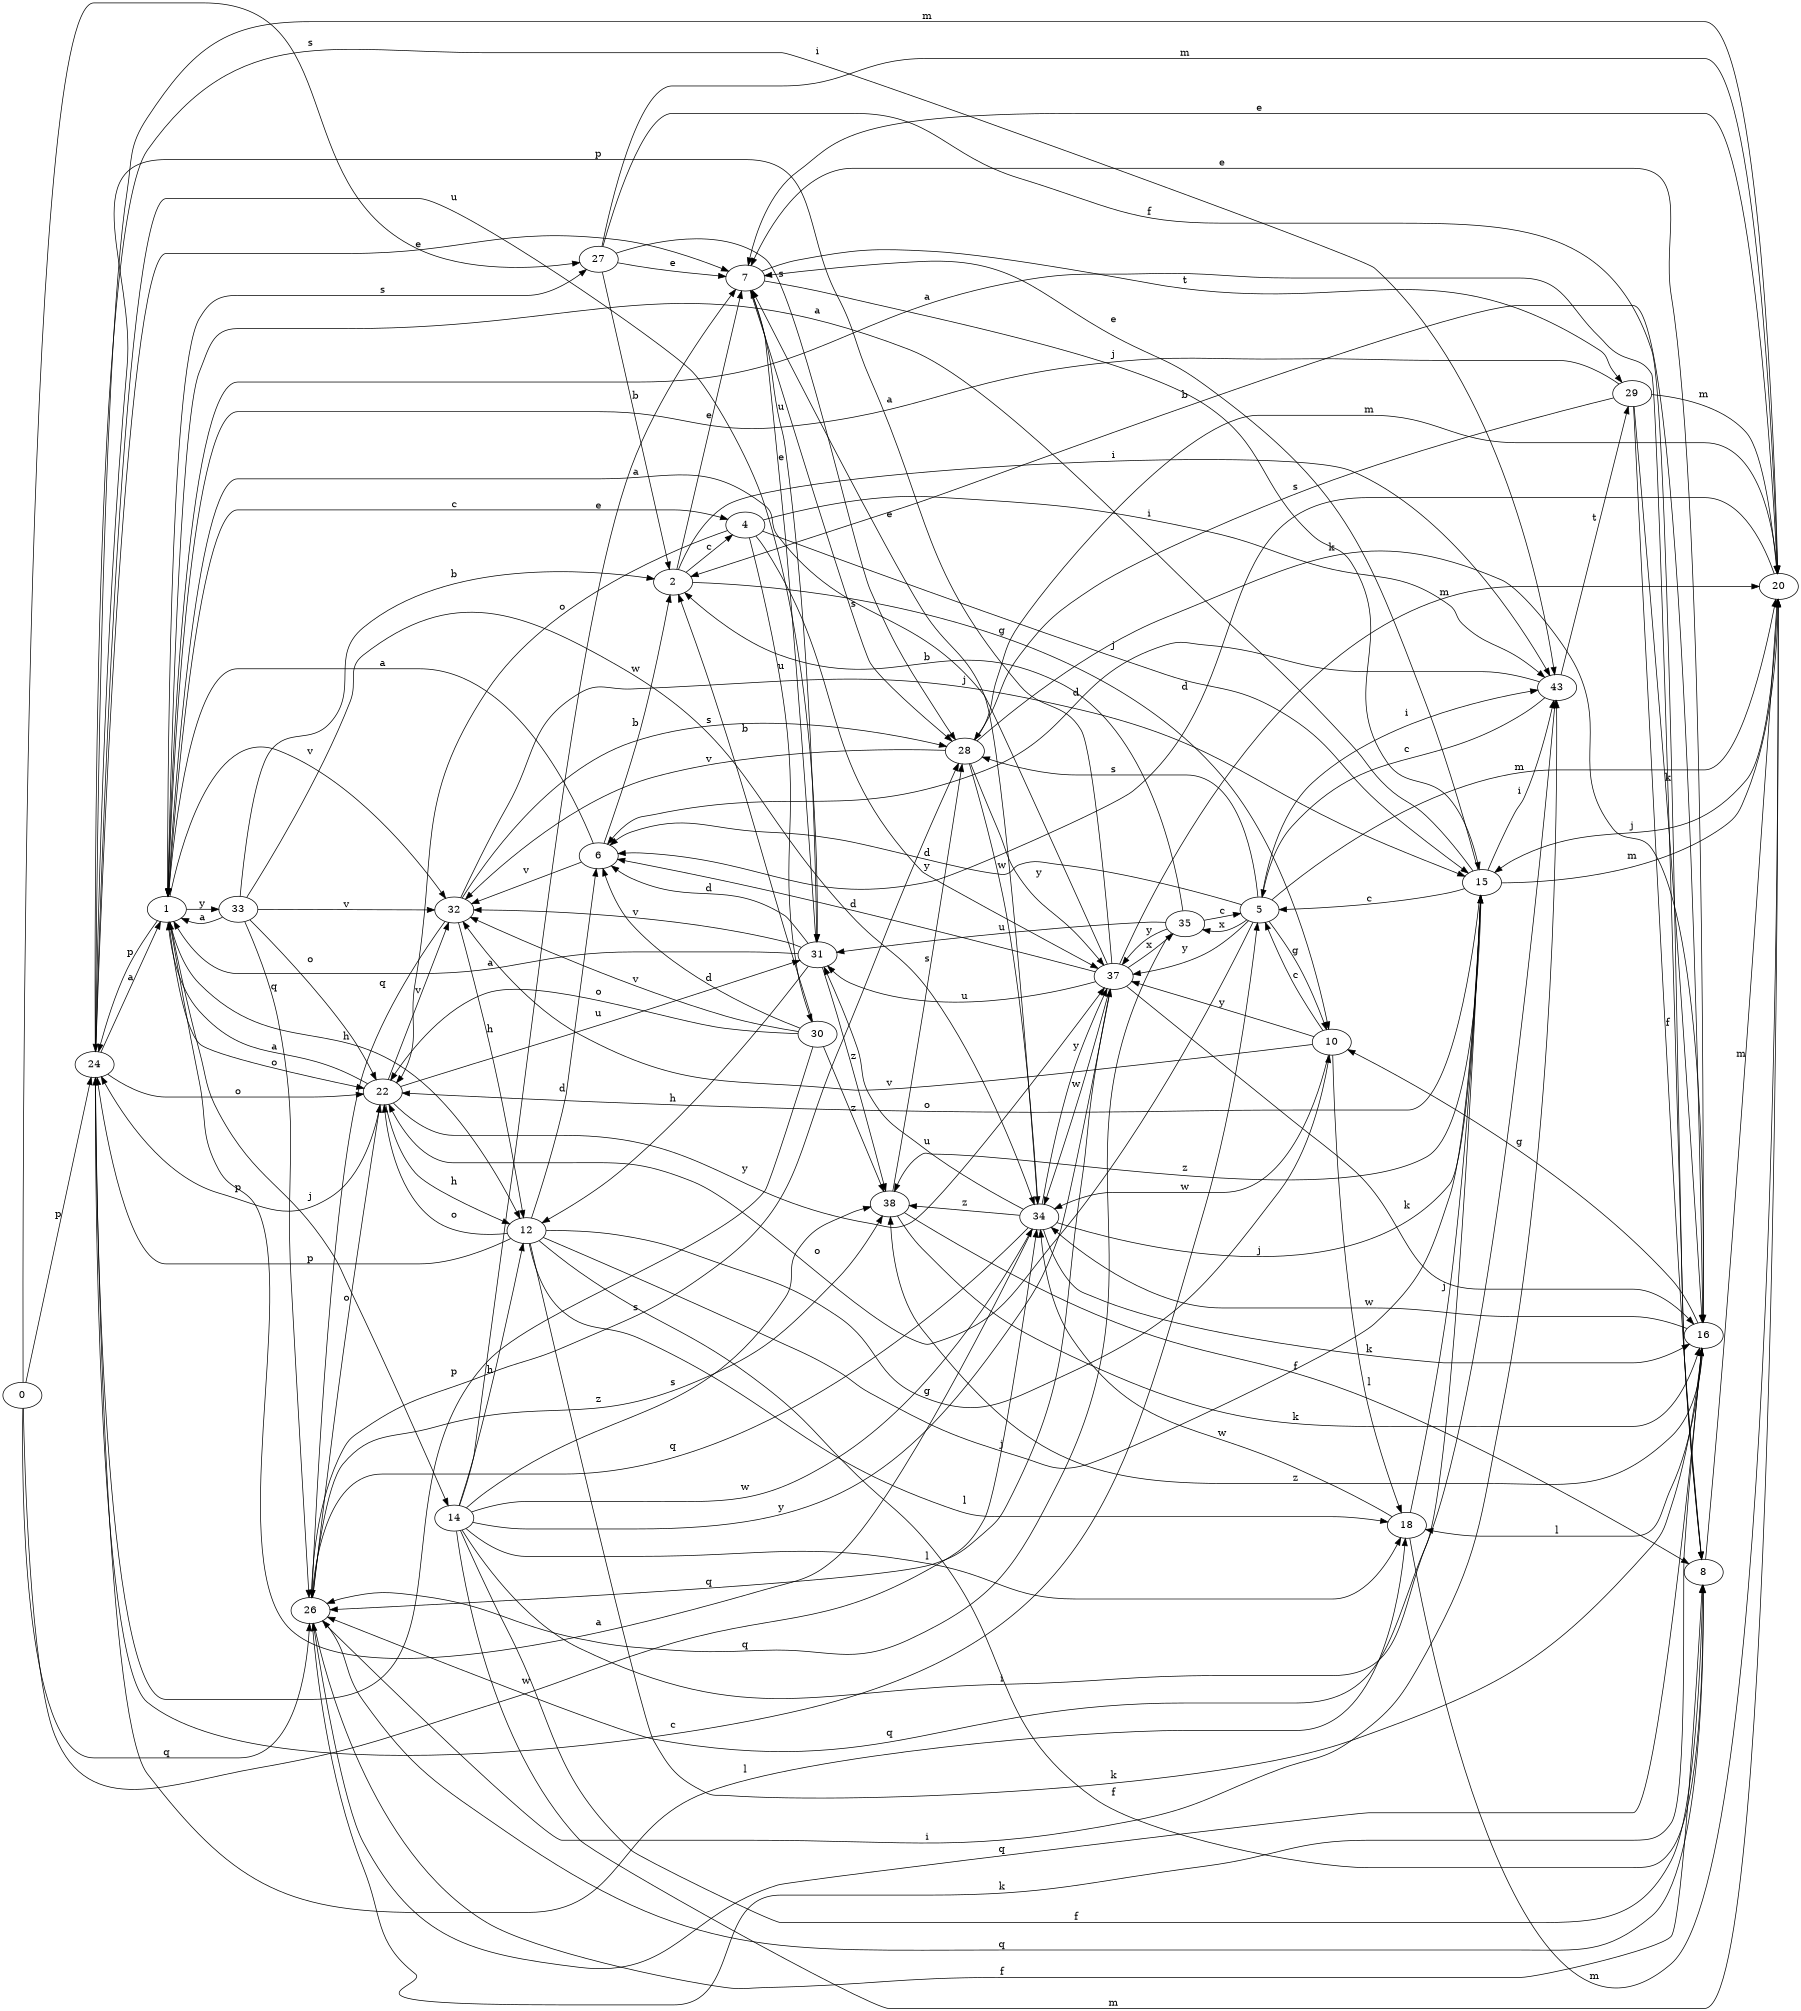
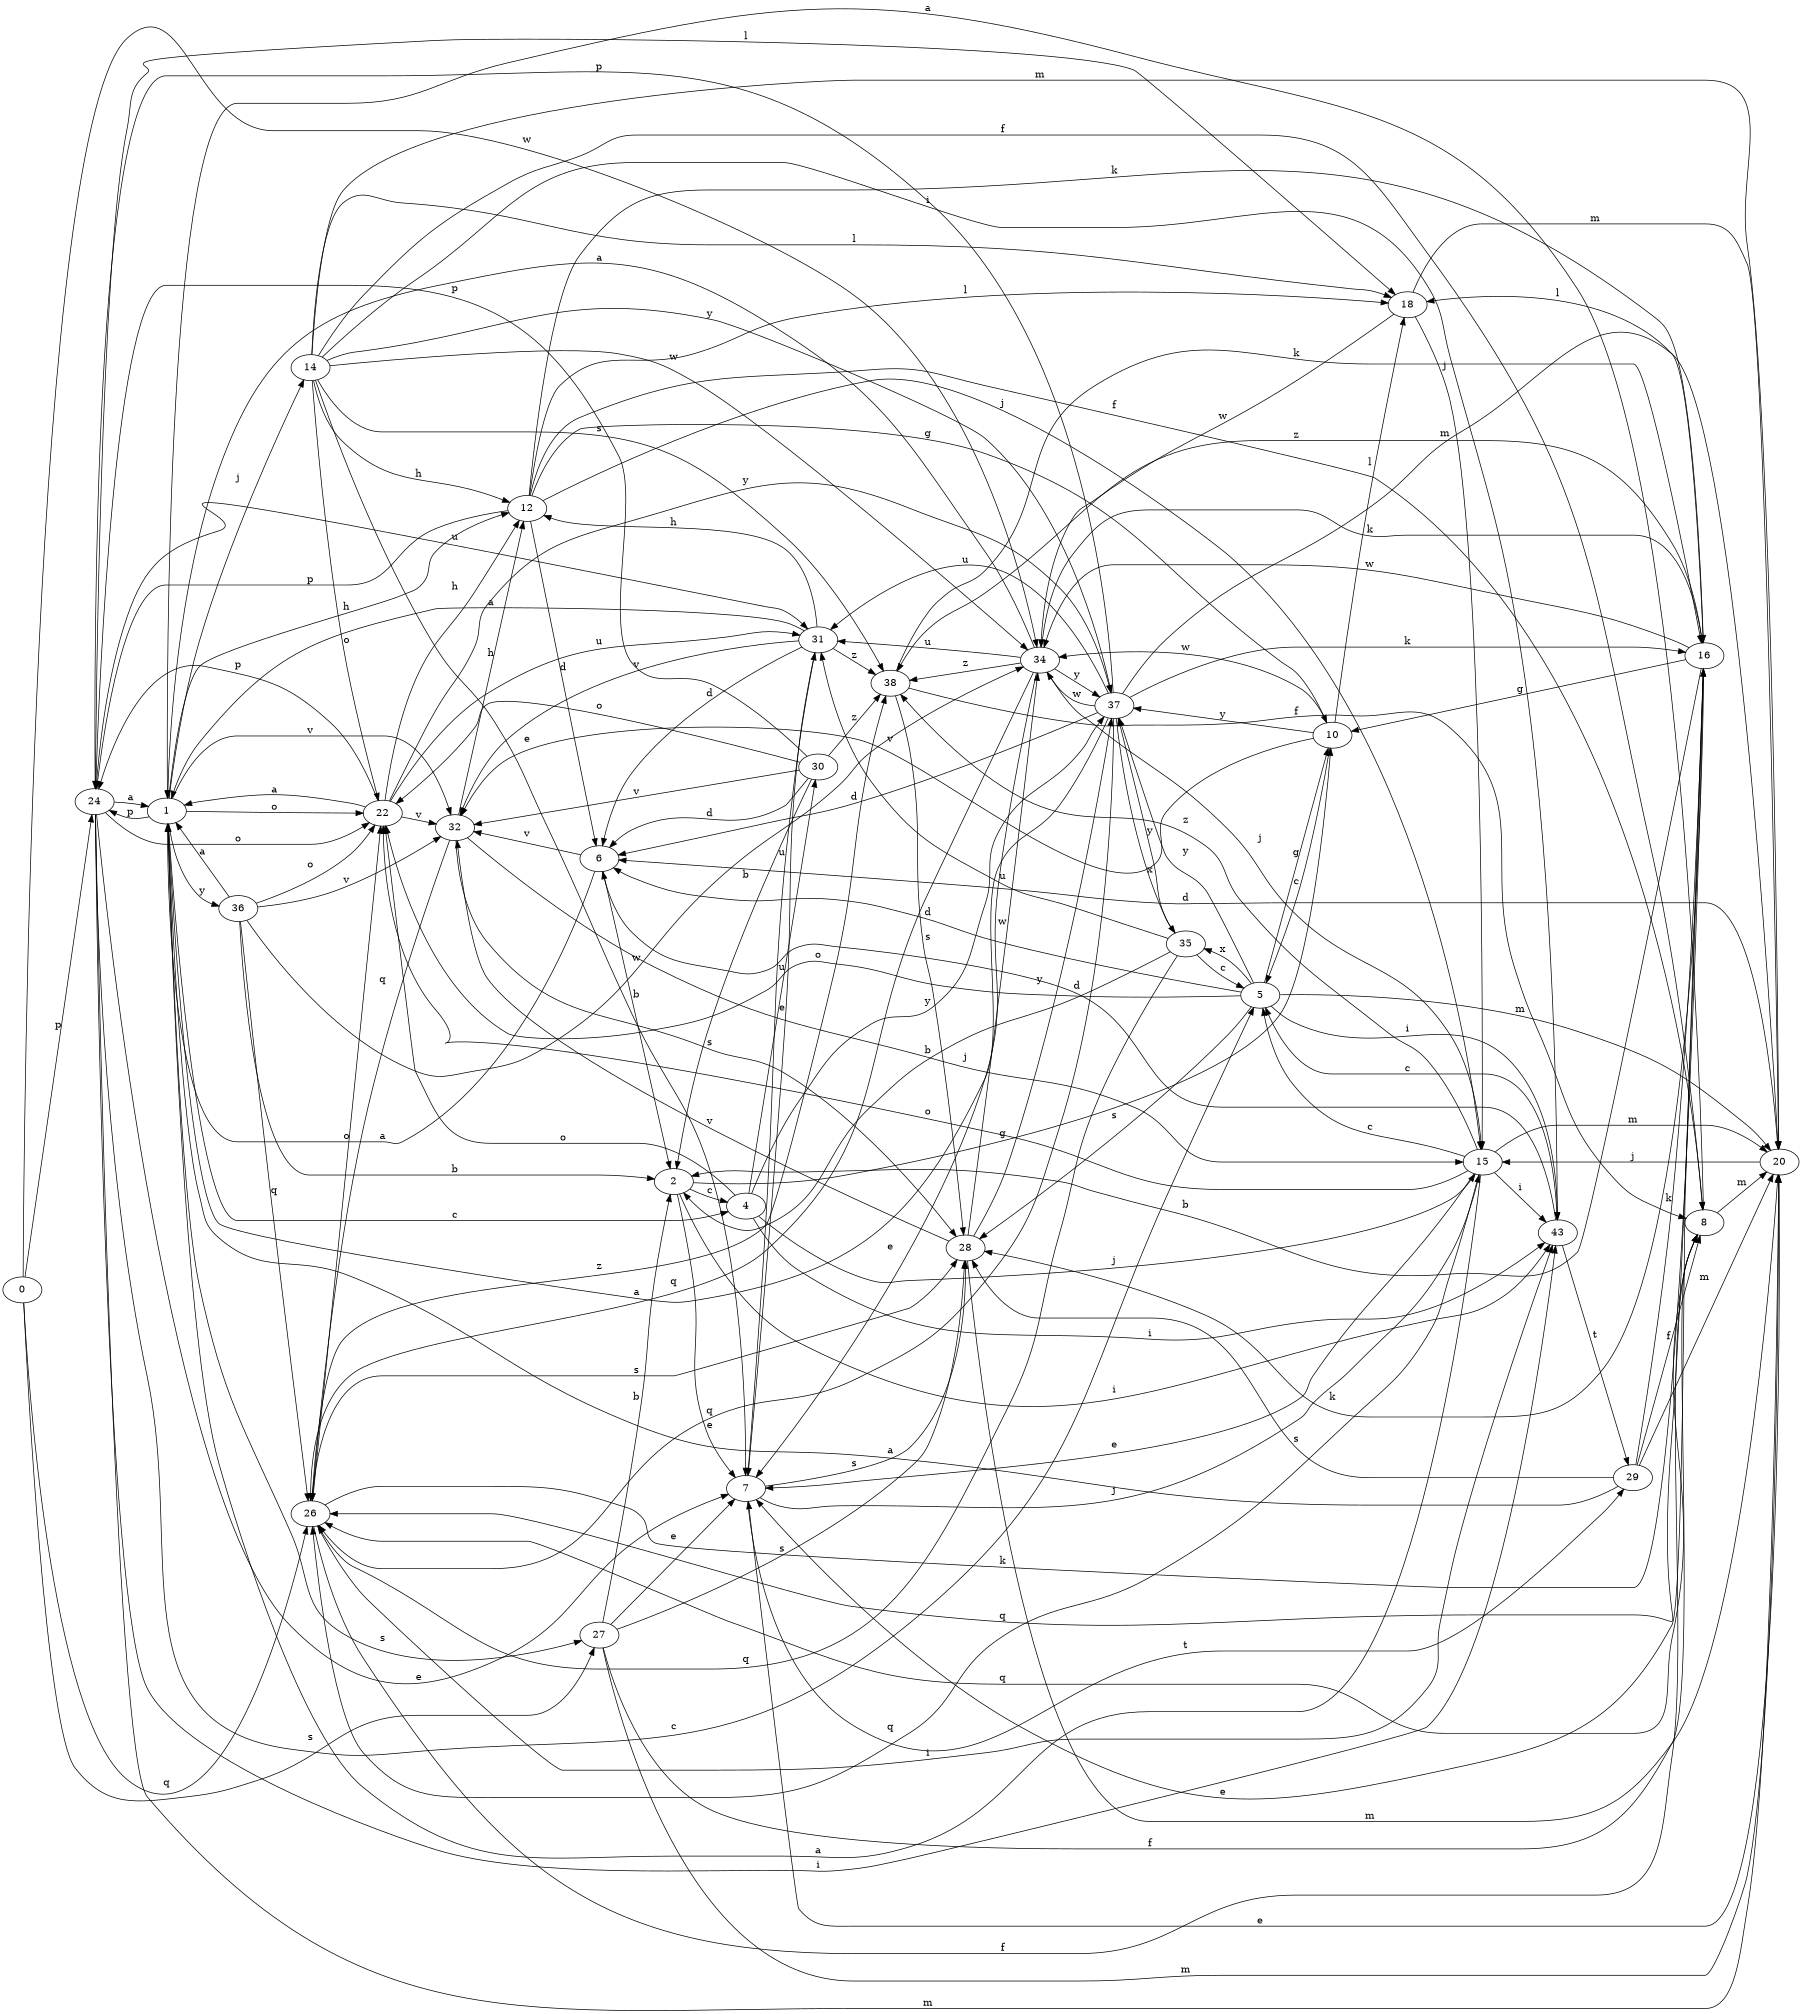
  strict digraph {
    rankdir=LR
    0
    24
    26
    27
    34
    1
    22
    7
    n9 [label=43]
    5
    20
    31
    18
    28
    8
    16
    38
    2
    15
    37
    4
    12
    14
    32
-   36 [label=33]
+   36
    30
    10
    6
    29
    35
    0 -> 24 [label=p]
    0 -> 26 [label=q]
    0 -> 27 [label=s]
    0 -> 34 [label=w]
    24 -> 1 [label=a]
    24 -> 22 [label=o]
    24 -> 7 [label=e]
    24 -> n9 [label=i]
    24 -> 5 [label=c]
    24 -> 20 [label=m]
    24 -> 31 [label=u]
    24 -> 18 [label=l]
    26 -> 22 [label=o]
    26 -> n9 [label=i]
    26 -> 28 [label=s]
    26 -> 8 [label=f]
    26 -> 16 [label=k]
    26 -> 38 [label=z]
    27 -> 7 [label=e]
    27 -> 20 [label=m]
    27 -> 28 [label=s]
    27 -> 8 [label=f]
    27 -> 2 [label=b]
    34 -> 26 [label=q]
    34 -> 1 [label=a]
    34 -> 7 [label=e]
    34 -> 31 [label=u]
    34 -> 16 [label=k]
    34 -> 38 [label=z]
    34 -> 15 [label=j]
    34 -> 37 [label=y]
    1 -> 24 [label=p]
    1 -> 27 [label=s]
    1 -> 22 [label=o]
    1 -> 4 [label=c]
    1 -> 12 [label=h]
    1 -> 14 [label=j]
    1 -> 32 [label=v]
    1 -> 36 [label=y]
    22 -> 24 [label=p]
    22 -> 1 [label=a]
    22 -> 31 [label=u]
    22 -> 37 [label=y]
    22 -> 12 [label=h]
    22 -> 32 [label=v]
    7 -> 31 [label=u]
    7 -> 28 [label=s]
    7 -> 15 [label=j]
    7 -> 29 [label=t]
    n9 -> 5 [label=c]
    n9 -> 6 [label=d]
    n9 -> 29 [label=t]
    5 -> 22 [label=o]
    5 -> n9 [label=i]
    5 -> 20 [label=m]
    5 -> 28 [label=s]
    5 -> 37 [label=y]
    5 -> 10 [label=g]
    5 -> 6 [label=d]
    5 -> 35 [label=x]
    20 -> 7 [label=e]
    20 -> 15 [label=j]
    20 -> 6 [label=d]
    31 -> 1 [label=a]
    31 -> 7 [label=e]
    31 -> 38 [label=z]
    31 -> 12 [label=h]
    31 -> 32 [label=v]
    31 -> 6 [label=d]
    18 -> 34 [label=w]
    18 -> 20 [label=m]
    18 -> 15 [label=j]
    28 -> 34 [label=w]
    28 -> 20 [label=m]
-   28 -> 16 [label=k]
+   16 -> 28 [label=k]
    28 -> 37 [label=y]
    28 -> 32 [label=v]
    8 -> 26 [label=q]
    8 -> 1 [label=a]
    8 -> 20 [label=m]
    16 -> 26 [label=q]
    16 -> 34 [label=w]
    16 -> 7 [label=e]
    16 -> 18 [label=l]
    16 -> 38 [label=z]
    16 -> 2 [label=b]
    16 -> 10 [label=g]
    38 -> 28 [label=s]
    38 -> 8 [label=f]
    38 -> 16 [label=k]
    2 -> 7 [label=e]
    2 -> n9 [label=i]
    2 -> 4 [label=c]
    2 -> 10 [label=g]
    15 -> 26 [label=q]
    15 -> 1 [label=a]
    15 -> 22 [label=o]
    15 -> 7 [label=e]
    15 -> n9 [label=i]
    15 -> 5 [label=c]
    15 -> 20 [label=m]
    15 -> 38 [label=z]
    37 -> 24 [label=p]
    37 -> 26 [label=q]
    37 -> 34 [label=w]
    37 -> 1 [label=a]
    37 -> 20 [label=m]
    37 -> 31 [label=u]
    37 -> 16 [label=k]
    37 -> 6 [label=d]
    37 -> 35 [label=x]
    4 -> 22 [label=o]
    4 -> n9 [label=i]
    4 -> 15 [label=j]
    4 -> 37 [label=y]
    4 -> 30 [label=u]
    12 -> 24 [label=p]
-   12 -> 22 [label=o]
+   14 -> 22 [label=o]
    12 -> 18 [label=l]
    12 -> 8 [label=f]
    12 -> 16 [label=k]
    12 -> 15 [label=j]
    12 -> 10 [label=g]
    12 -> 6 [label=d]
    14 -> 34 [label=w]
    14 -> 7 [label=e]
    14 -> n9 [label=i]
    14 -> 20 [label=m]
    14 -> 18 [label=l]
    14 -> 8 [label=f]
    14 -> 38 [label=s]
    14 -> 37 [label=y]
    14 -> 12 [label=h]
    32 -> 26 [label=q]
    32 -> 28 [label=s]
    32 -> 15 [label=j]
    32 -> 12 [label=h]
    36 -> 26 [label=q]
    36 -> 34 [label=w]
    36 -> 1 [label=a]
    36 -> 22 [label=o]
    36 -> 2 [label=b]
    36 -> 32 [label=v]
    30 -> 24 [label=p]
    30 -> 22 [label=o]
    30 -> 38 [label=z]
    30 -> 2 [label=b]
    30 -> 32 [label=v]
    30 -> 6 [label=d]
    10 -> 34 [label=w]
    10 -> 5 [label=c]
    10 -> 18 [label=l]
    10 -> 37 [label=y]
    10 -> 32 [label=v]
    6 -> 1 [label=a]
    6 -> 2 [label=b]
    6 -> 32 [label=v]
    29 -> 1 [label=a]
    29 -> 20 [label=m]
    29 -> 28 [label=s]
    29 -> 8 [label=f]
    29 -> 16 [label=k]
    35 -> 26 [label=q]
    35 -> 5 [label=c]
    35 -> 31 [label=u]
    35 -> 2 [label=b]
    35 -> 37 [label=y]
  }
